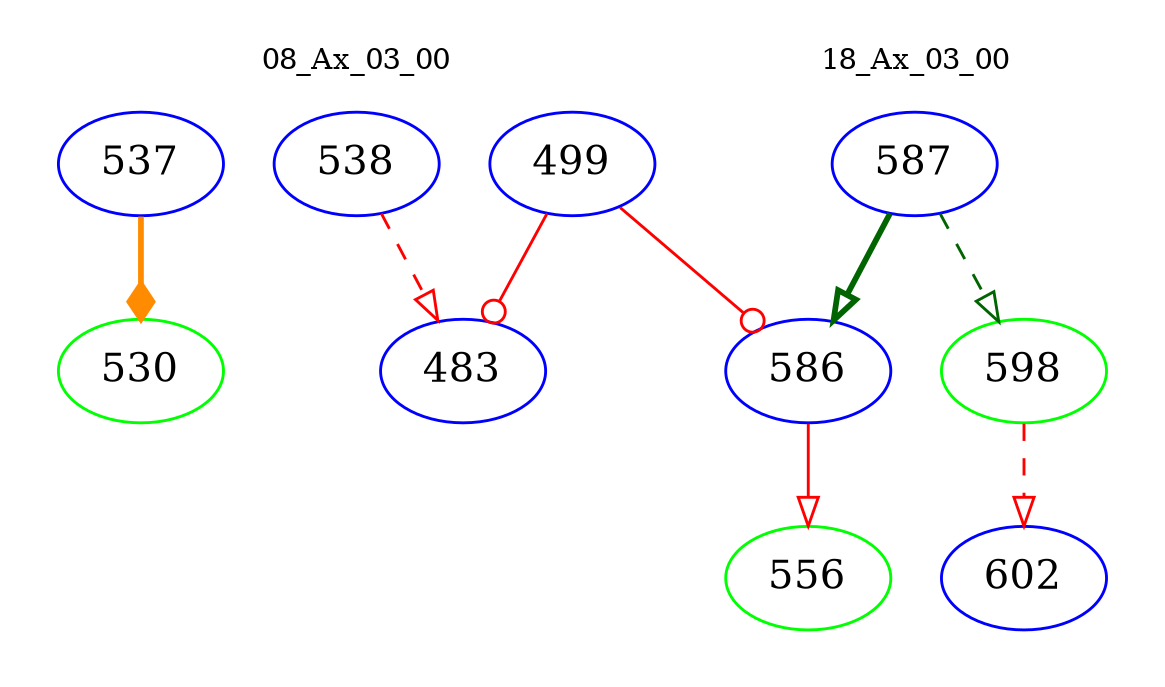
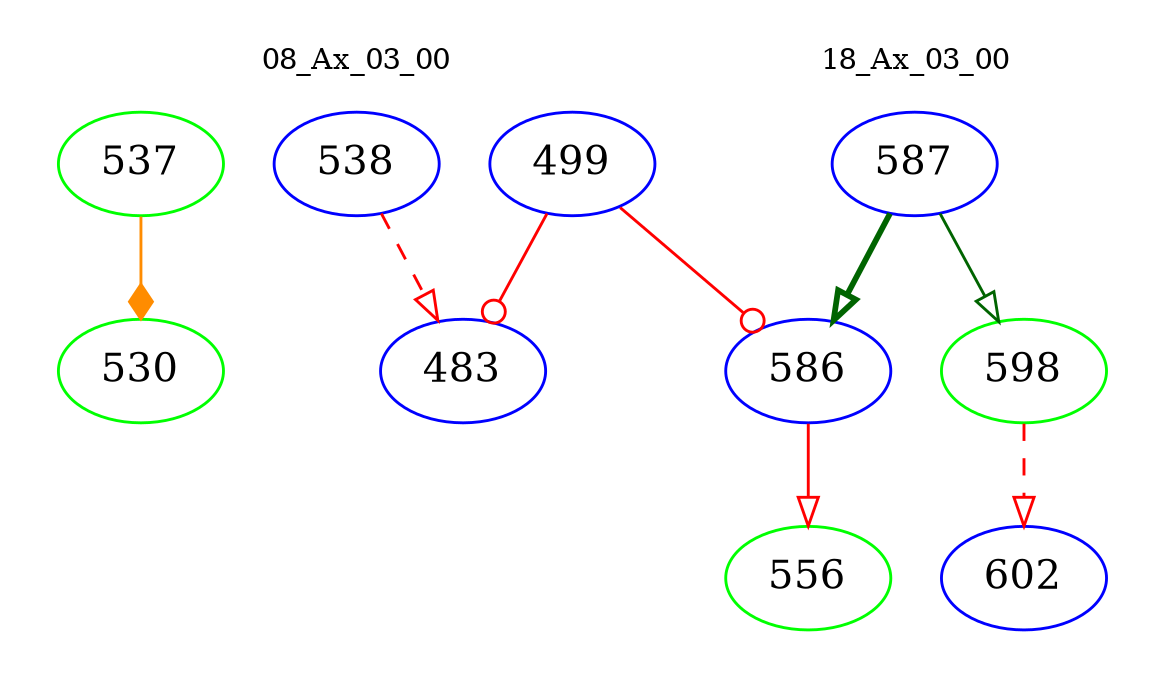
  digraph {
    node [color=blue]
    edge [arrowhead=onormal color=red style=solid]
    n1 [label=499]
    n2 [label=483]
-   n3 [label=537]
+   n3 [color=green label=537]
    n4 [label=538]
    n5 [color=green label=530]
    n6 [label=587]
    n7 [label=586]
    n8 [color=green label=598]
    n9 [color=green label=556]
    n10 [label=602]
    subgraph cluster_1 {
      color=white
      fontsize=10
      label="08_Ax_03_00"
      n1
      n2
      n3
      n4
      n5
    }
    subgraph cluster_2 {
      color=white
      fontsize=10
      label="18_Ax_03_00"
      n6
      n7
      n8
      n9
      n10
    }
    n1 -> n2 [arrowhead=odot]
    n1 -> n7 [arrowhead=odot]
-   n3 -> n5 [arrowhead=diamond color=darkorange style=bold]
+   n3 -> n5 [arrowhead=diamond color=darkorange]
    n4 -> n2 [style=dashed]
    n6 -> n7 [color=darkgreen style=bold]
-   n6 -> n8 [color=darkgreen style=dashed]
+   n6 -> n8 [color=darkgreen]
    n7 -> n9
    n8 -> n10 [style=dashed]
  }
